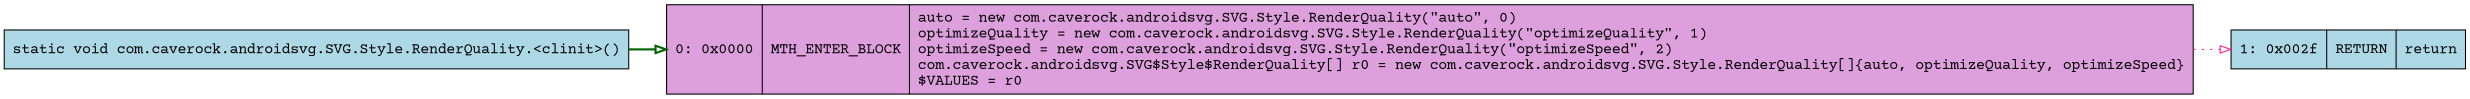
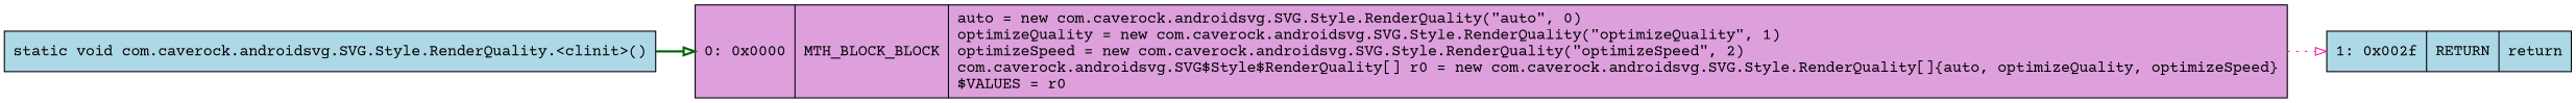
  digraph {
    rankdir=LR
    fontname="Courier Prime"
    node [shape=record style=filled fillcolor=lightblue fontname="Courier Prime"]
    edge [arrowhead=onormal fontname="Courier Prime"]
-   n1 [label="{0\:\ 0x0000|MTH_ENTER_BLOCK\l|auto = new com.caverock.androidsvg.SVG.Style.RenderQuality(\"auto\", 0)\loptimizeQuality = new com.caverock.androidsvg.SVG.Style.RenderQuality(\"optimizeQuality\", 1)\loptimizeSpeed = new com.caverock.androidsvg.SVG.Style.RenderQuality(\"optimizeSpeed\", 2)\lcom.caverock.androidsvg.SVG$Style$RenderQuality[] r0 = new com.caverock.androidsvg.SVG.Style.RenderQuality[]\{auto, optimizeQuality, optimizeSpeed\}\l$VALUES = r0\l}" fillcolor=plum]
+   n1 [label="{0\:\ 0x0000|MTH_BLOCK_BLOCK\l|auto = new com.caverock.androidsvg.SVG.Style.RenderQuality(\"auto\", 0)\loptimizeQuality = new com.caverock.androidsvg.SVG.Style.RenderQuality(\"optimizeQuality\", 1)\loptimizeSpeed = new com.caverock.androidsvg.SVG.Style.RenderQuality(\"optimizeSpeed\", 2)\lcom.caverock.androidsvg.SVG$Style$RenderQuality[] r0 = new com.caverock.androidsvg.SVG.Style.RenderQuality[]\{auto, optimizeQuality, optimizeSpeed\}\l$VALUES = r0\l}" fillcolor=plum]
    n2 [label="{1\:\ 0x002f|RETURN\l|return\l}"]
    n3 [label="{static void com.caverock.androidsvg.SVG.Style.RenderQuality.\<clinit\>() }"]
    n1 -> n2 [color=deeppink style=dotted]
    n3 -> n1 [color=darkgreen style=bold]
  }
